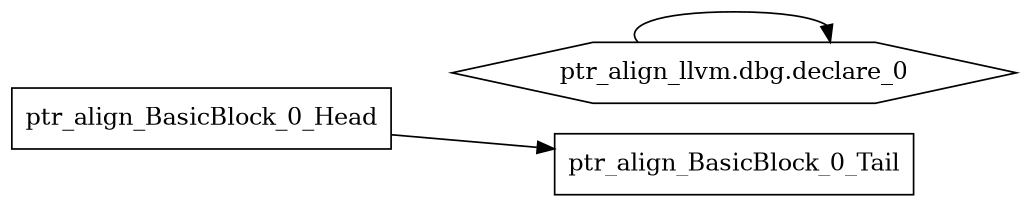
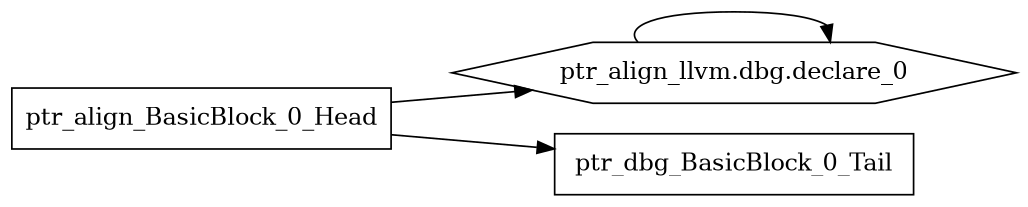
  digraph {
    rankdir=LR
    node [shape=box]
    "ptr_align_llvm.dbg.declare_0" [shape=hexagon]
    ptr_align_BasicBlock_0_Head
-   ptr_align_BasicBlock_0_Tail
+   ptr_align_BasicBlock_0_Tail [label=ptr_dbg_BasicBlock_0_Tail]
    "ptr_align_llvm.dbg.declare_0" -> "ptr_align_llvm.dbg.declare_0"
+   ptr_align_BasicBlock_0_Head -> "ptr_align_llvm.dbg.declare_0"
    ptr_align_BasicBlock_0_Head -> ptr_align_BasicBlock_0_Tail
  }
